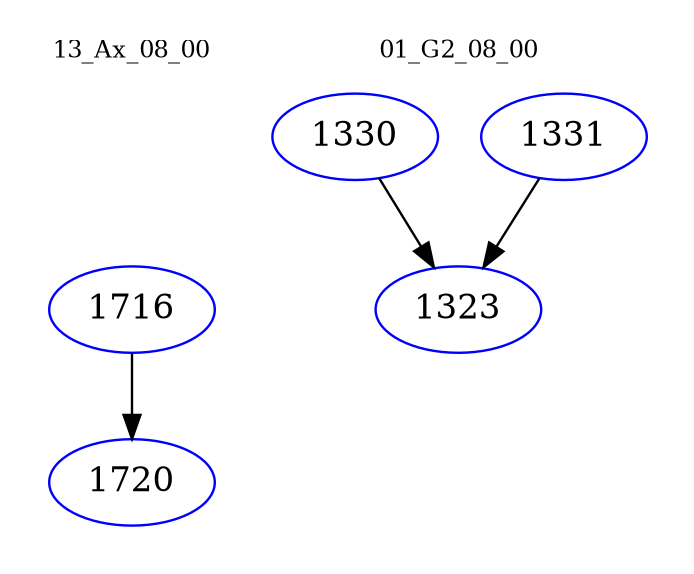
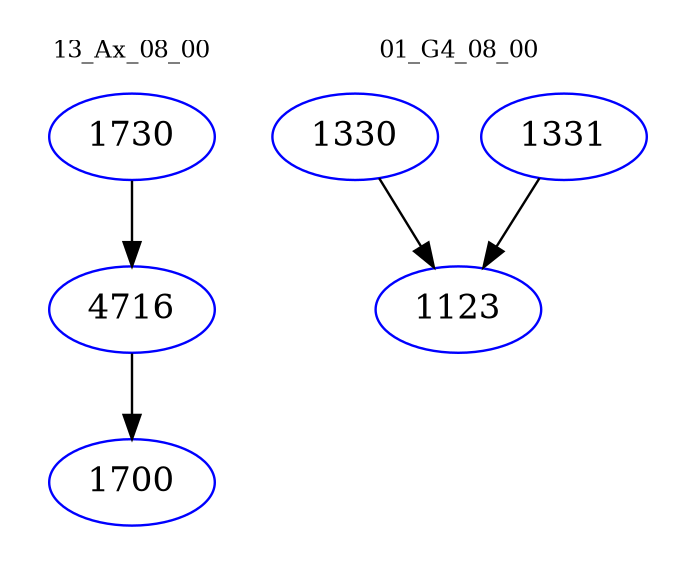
  digraph {
    node [color=blue]
    edge [color=black]
-   n2 [label=1716]
-   n3 [label=1720]
+   n1 [label=1730]
+   n2 [label=4716]
+   n3 [label=1700]
    n4 [label=1331]
-   n5 [label=1323]
+   n5 [label=1123]
    n6 [label=1330]
    subgraph cluster_1 {
      color=white
      fontsize=10
      label="13_Ax_08_00"
+     n1
      n2
      n3
    }
    subgraph cluster_2 {
      color=white
      fontsize=10
-     label="01_G2_08_00"
+     label="01_G4_08_00"
      n4
      n5
      n6
    }
+   n1 -> n2
    n2 -> n3
    n4 -> n5
    n6 -> n5
  }
